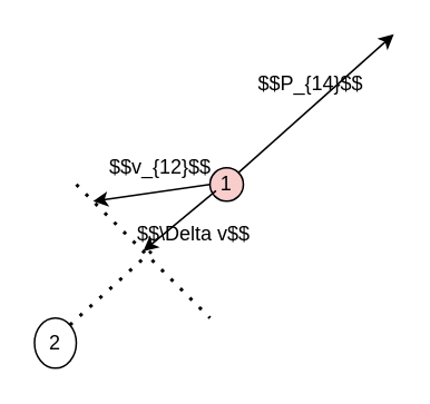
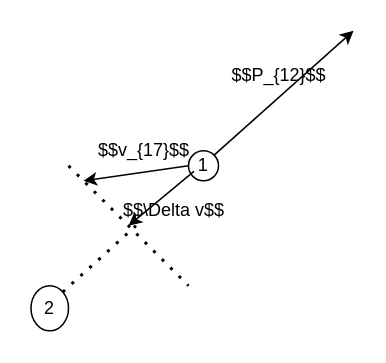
  <mxCell id="0" />
  <mxCell id="1" parent="0" />
  <mxCell id="2" value="2" style="ellipse;whiteSpace=wrap;html=1;aspect=fixed;" vertex="1" parent="1"><mxGeometry x="20" y="190" width="25" height="30" as="geometry" /></mxCell>
- <mxCell id="3" value="1" style="ellipse;whiteSpace=wrap;html=1;aspect=fixed;fillColor=#f8cecc;" vertex="1" parent="1"><mxGeometry x="125" y="100" width="20" height="20" as="geometry" /></mxCell>
+ <mxCell id="3" value="1" style="ellipse;whiteSpace=wrap;html=1;aspect=fixed;" vertex="1" parent="1"><mxGeometry x="125" y="100" width="20" height="20" as="geometry" /></mxCell>
  <mxCell id="4" value="" style="endArrow=classic;html=1;exitX=1;exitY=0;exitDx=0;exitDy=0;" edge="1" parent="1" source="3"><mxGeometry width="50" height="50" relative="1" as="geometry"><mxPoint x="35" y="180" as="sourcePoint" /><mxPoint x="235" y="20" as="targetPoint" /></mxGeometry></mxCell>
- <mxCell id="5" value="$$P_{14}$$" style="text;html=1;align=center;verticalAlign=middle;resizable=0;points=[];autosize=1;" vertex="1" parent="1"><mxGeometry x="145" y="40" width="80" height="20" as="geometry" /></mxCell>
+ <mxCell id="5" value="$$P_{12}$$" style="text;html=1;align=center;verticalAlign=middle;resizable=0;points=[];autosize=1;" vertex="1" parent="1"><mxGeometry x="145" y="40" width="80" height="20" as="geometry" /></mxCell>
  <mxCell id="6" value="" style="endArrow=classic;html=1;exitX=0;exitY=0.5;exitDx=0;exitDy=0;" edge="1" parent="1" source="3"><mxGeometry width="50" height="50" relative="1" as="geometry"><mxPoint x="35" y="180" as="sourcePoint" /><mxPoint x="55" y="120" as="targetPoint" /></mxGeometry></mxCell>
- <mxCell id="7" value="$$v_{12}$$" style="text;html=1;align=center;verticalAlign=middle;resizable=0;points=[];autosize=1;" vertex="1" parent="1"><mxGeometry x="55" y="90" width="80" height="20" as="geometry" /></mxCell>
+ <mxCell id="7" value="$$v_{17}$$" style="text;html=1;align=center;verticalAlign=middle;resizable=0;points=[];autosize=1;" vertex="1" parent="1"><mxGeometry x="55" y="90" width="80" height="20" as="geometry" /></mxCell>
  <mxCell id="8" value="" style="endArrow=none;dashed=1;html=1;dashPattern=1 3;strokeWidth=2;exitX=1;exitY=0;exitDx=0;exitDy=0;" edge="1" parent="1" source="2"><mxGeometry width="50" height="50" relative="1" as="geometry"><mxPoint x="-5" y="230" as="sourcePoint" /><mxPoint x="90" y="150" as="targetPoint" /></mxGeometry></mxCell>
  <mxCell id="9" value="" style="endArrow=classic;html=1;exitX=0.92;exitY=1.19;exitDx=0;exitDy=0;exitPerimeter=0;" edge="1" parent="1" source="7"><mxGeometry width="50" height="50" relative="1" as="geometry"><mxPoint x="125" y="120" as="sourcePoint" /><mxPoint x="85" y="150" as="targetPoint" /></mxGeometry></mxCell>
  <mxCell id="10" value="$$\Delta v$$" style="text;html=1;align=center;verticalAlign=middle;resizable=0;points=[];autosize=1;" vertex="1" parent="1"><mxGeometry x="75" y="130" width="80" height="20" as="geometry" /></mxCell>
  <mxCell id="11" value="" style="endArrow=none;dashed=1;html=1;dashPattern=1 3;strokeWidth=2;" edge="1" parent="1"><mxGeometry width="50" height="50" relative="1" as="geometry"><mxPoint x="45" y="110" as="sourcePoint" /><mxPoint x="125" y="190" as="targetPoint" /></mxGeometry></mxCell>
